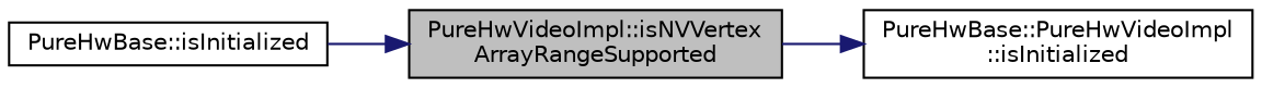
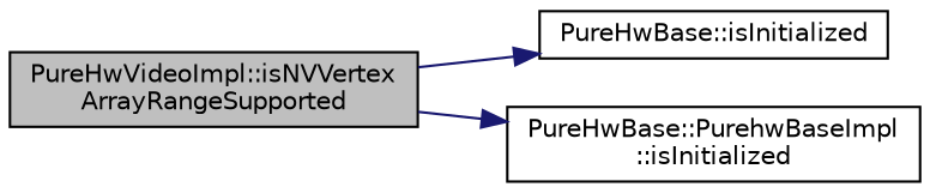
  digraph {
    rankdir=LR
    node [color=black fillcolor=white fontname=Helvetica fontsize=10 shape=record style=filled]
    edge [color=midnightblue fontname=Helvetica fontsize=10 labelfontname=Helvetica labelfontsize=10 style=solid]
    n1 [fillcolor=grey75 fontcolor=black height=0.2 label="PureHwVideoImpl::isNVVertex\lArrayRangeSupported" width=0.4]
    n2 [height=0.2 label="PureHwBase::isInitialized" width=0.4]
-   n3 [height=0.2 label="PureHwBase::PureHwVideoImpl\l::isInitialized" width=0.4]
-   n2 -> n1
+   n3 [height=0.2 label="PureHwBase::PurehwBaseImpl\l::isInitialized" width=0.4]
+   n1 -> n2
    n1 -> n3
  }
